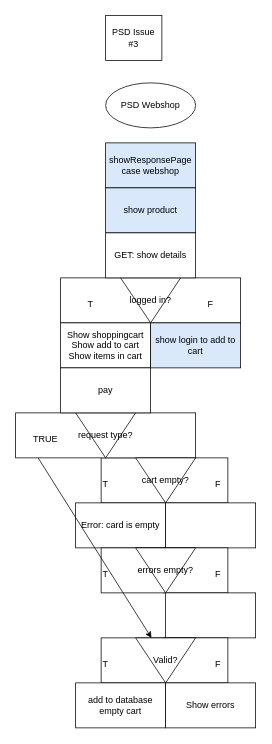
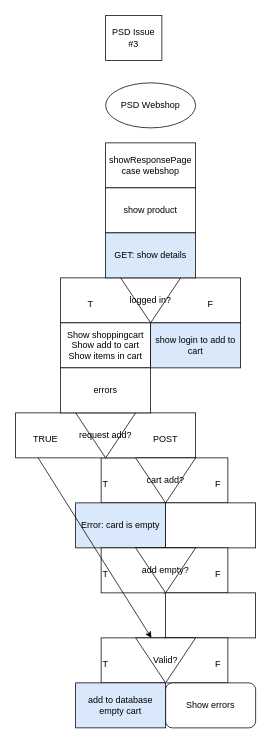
  <mxCell id="0" />
  <mxCell id="1" parent="0" />
  <mxCell id="2" value="" style="rounded=0;whiteSpace=wrap;html=1;" vertex="1" parent="1"><mxGeometry x="217" y="610" width="86" height="60" as="geometry" /></mxCell>
  <mxCell id="3" value="" style="rounded=0;whiteSpace=wrap;html=1;" vertex="1" parent="1"><mxGeometry x="134" y="610" width="86" height="60" as="geometry" /></mxCell>
  <mxCell id="4" value="" style="rounded=0;whiteSpace=wrap;html=1;" vertex="1" parent="1"><mxGeometry x="80" y="370" width="120" height="60" as="geometry" /></mxCell>
  <mxCell id="5" value="" style="rounded=0;whiteSpace=wrap;html=1;" vertex="1" parent="1"><mxGeometry x="200" y="370" width="120" height="60" as="geometry" /></mxCell>
  <mxCell id="6" value="" style="rounded=0;whiteSpace=wrap;html=1;" vertex="1" parent="1"><mxGeometry x="20" y="550" width="120" height="60" as="geometry" /></mxCell>
  <mxCell id="7" value="" style="rounded=0;whiteSpace=wrap;html=1;" vertex="1" parent="1"><mxGeometry x="140" y="550" width="120" height="60" as="geometry" /></mxCell>
  <mxCell id="8" value="PSD Issue #3" style="rounded=0;whiteSpace=wrap;html=1;" vertex="1" parent="1"><mxGeometry x="140" y="20" width="75" height="60" as="geometry" /></mxCell>
  <mxCell id="9" value="PSD Webshop" style="ellipse;whiteSpace=wrap;html=1;" vertex="1" parent="1"><mxGeometry x="140" y="110" width="120" height="60" as="geometry" /></mxCell>
- <mxCell id="10" value="showResponsePage case webshop" style="rounded=0;whiteSpace=wrap;html=1;fillColor=#dae8fc;" vertex="1" parent="1"><mxGeometry x="140" y="190" width="120" height="60" as="geometry" /></mxCell>
- <mxCell id="11" value="request type?" style="triangle;whiteSpace=wrap;html=1;direction=south;" vertex="1" parent="1"><mxGeometry x="100" y="550" width="80" height="60" as="geometry" /></mxCell>
+ <mxCell id="10" value="showResponsePage case webshop" style="rounded=0;whiteSpace=wrap;html=1;" vertex="1" parent="1"><mxGeometry x="140" y="190" width="120" height="60" as="geometry" /></mxCell>
+ <mxCell id="11" value="request add?" style="triangle;whiteSpace=wrap;html=1;direction=south;" vertex="1" parent="1"><mxGeometry x="100" y="550" width="80" height="60" as="geometry" /></mxCell>
  <mxCell id="12" value="Show shoppingcart&lt;br&gt;Show add to cart&lt;br&gt;Show items in cart" style="rounded=0;whiteSpace=wrap;html=1;" vertex="1" parent="1"><mxGeometry x="80" y="430" width="120" height="60" as="geometry" /></mxCell>
+ <mxCell id="13" value="POST" style="text;html=1;strokeColor=none;fillColor=none;align=center;verticalAlign=middle;whiteSpace=wrap;rounded=0;" vertex="1" parent="1"><mxGeometry x="190" y="570" width="60" height="30" as="geometry" /></mxCell>
  <mxCell id="14" value="TRUE" style="text;html=1;strokeColor=none;fillColor=none;align=center;verticalAlign=middle;whiteSpace=wrap;rounded=0;" vertex="1" parent="1"><mxGeometry x="30" y="570" width="60" height="30" as="geometry" /></mxCell>
  <mxCell id="15" value="&lt;span&gt;logged in?&lt;br&gt;&lt;/span&gt;" style="triangle;whiteSpace=wrap;html=1;direction=south;" vertex="1" parent="1"><mxGeometry x="160" y="370" width="80" height="60" as="geometry" /></mxCell>
  <mxCell id="16" value="show login to add to cart" style="rounded=0;whiteSpace=wrap;html=1;fillColor=#dae8fc;" vertex="1" parent="1"><mxGeometry x="200" y="430" width="120" height="60" as="geometry" /></mxCell>
  <mxCell id="17" value="F" style="text;html=1;strokeColor=none;fillColor=none;align=center;verticalAlign=middle;whiteSpace=wrap;rounded=0;" vertex="1" parent="1"><mxGeometry x="250" y="390" width="60" height="30" as="geometry" /></mxCell>
  <mxCell id="18" value="T" style="text;html=1;strokeColor=none;fillColor=none;align=center;verticalAlign=middle;whiteSpace=wrap;rounded=0;" vertex="1" parent="1"><mxGeometry x="90" y="390" width="60" height="30" as="geometry" /></mxCell>
- <mxCell id="19" value="Error: card is empty" style="rounded=0;whiteSpace=wrap;html=1;" vertex="1" parent="1"><mxGeometry x="100" y="670" width="120" height="60" as="geometry" /></mxCell>
- <mxCell id="20" value="show product" style="rounded=0;whiteSpace=wrap;html=1;fillColor=#dae8fc;" vertex="1" parent="1"><mxGeometry x="140" y="250" width="120" height="60" as="geometry" /></mxCell>
- <mxCell id="21" value="GET: show details" style="rounded=0;whiteSpace=wrap;html=1;" vertex="1" parent="1"><mxGeometry x="140" y="310" width="120" height="60" as="geometry" /></mxCell>
- <mxCell id="22" value="pay" style="rounded=0;whiteSpace=wrap;html=1;" vertex="1" parent="1"><mxGeometry x="80" y="490" width="120" height="60" as="geometry" /></mxCell>
- <mxCell id="23" value="cart empty?" style="triangle;whiteSpace=wrap;html=1;direction=south;" vertex="1" parent="1"><mxGeometry x="180" y="610" width="80" height="60" as="geometry" /></mxCell>
+ <mxCell id="19" value="Error: card is empty" style="rounded=0;whiteSpace=wrap;html=1;fillColor=#dae8fc;" vertex="1" parent="1"><mxGeometry x="100" y="670" width="120" height="60" as="geometry" /></mxCell>
+ <mxCell id="20" value="show product" style="rounded=0;whiteSpace=wrap;html=1;" vertex="1" parent="1"><mxGeometry x="140" y="250" width="120" height="60" as="geometry" /></mxCell>
+ <mxCell id="21" value="GET: show details" style="rounded=0;whiteSpace=wrap;html=1;fillColor=#dae8fc;" vertex="1" parent="1"><mxGeometry x="140" y="310" width="120" height="60" as="geometry" /></mxCell>
+ <mxCell id="22" value="errors" style="rounded=0;whiteSpace=wrap;html=1;" vertex="1" parent="1"><mxGeometry x="80" y="490" width="120" height="60" as="geometry" /></mxCell>
+ <mxCell id="23" value="cart add?" style="triangle;whiteSpace=wrap;html=1;direction=south;" vertex="1" parent="1"><mxGeometry x="180" y="610" width="80" height="60" as="geometry" /></mxCell>
  <mxCell id="24" value="T" style="text;html=1;strokeColor=none;fillColor=none;align=center;verticalAlign=middle;whiteSpace=wrap;rounded=0;" vertex="1" parent="1"><mxGeometry x="110" y="630" width="60" height="30" as="geometry" /></mxCell>
  <mxCell id="25" value="F" style="text;html=1;strokeColor=none;fillColor=none;align=center;verticalAlign=middle;whiteSpace=wrap;rounded=0;" vertex="1" parent="1"><mxGeometry x="260" y="630" width="60" height="30" as="geometry" /></mxCell>
  <mxCell id="26" value="" style="rounded=0;whiteSpace=wrap;html=1;" vertex="1" parent="1"><mxGeometry x="220" y="670" width="120" height="60" as="geometry" /></mxCell>
  <mxCell id="27" value="" style="rounded=0;whiteSpace=wrap;html=1;" vertex="1" parent="1"><mxGeometry x="217" y="730" width="86" height="60" as="geometry" /></mxCell>
  <mxCell id="28" value="" style="rounded=0;whiteSpace=wrap;html=1;" vertex="1" parent="1"><mxGeometry x="134" y="730" width="86" height="60" as="geometry" /></mxCell>
- <mxCell id="29" value="errors empty?" style="triangle;whiteSpace=wrap;html=1;direction=south;" vertex="1" parent="1"><mxGeometry x="180" y="730" width="80" height="60" as="geometry" /></mxCell>
+ <mxCell id="29" value="add empty?" style="triangle;whiteSpace=wrap;html=1;direction=south;" vertex="1" parent="1"><mxGeometry x="180" y="730" width="80" height="60" as="geometry" /></mxCell>
  <mxCell id="30" value="T" style="text;html=1;strokeColor=none;fillColor=none;align=center;verticalAlign=middle;whiteSpace=wrap;rounded=0;" vertex="1" parent="1"><mxGeometry x="110" y="750" width="60" height="30" as="geometry" /></mxCell>
  <mxCell id="31" value="F" style="text;html=1;strokeColor=none;fillColor=none;align=center;verticalAlign=middle;whiteSpace=wrap;rounded=0;" vertex="1" parent="1"><mxGeometry x="260" y="750" width="60" height="30" as="geometry" /></mxCell>
  <mxCell id="32" value="" style="rounded=0;whiteSpace=wrap;html=1;" vertex="1" parent="1"><mxGeometry x="220" y="790" width="120" height="60" as="geometry" /></mxCell>
  <mxCell id="33" value="" style="rounded=0;whiteSpace=wrap;html=1;" vertex="1" parent="1"><mxGeometry x="217" y="850" width="86" height="60" as="geometry" /></mxCell>
  <mxCell id="34" value="" style="rounded=0;whiteSpace=wrap;html=1;" vertex="1" parent="1"><mxGeometry x="134" y="850" width="86" height="60" as="geometry" /></mxCell>
- <mxCell id="35" value="add to database&lt;br&gt;empty cart" style="rounded=0;whiteSpace=wrap;html=1;" vertex="1" parent="1"><mxGeometry x="100" y="910" width="120" height="60" as="geometry" /></mxCell>
+ <mxCell id="35" value="add to database&lt;br&gt;empty cart" style="rounded=0;whiteSpace=wrap;html=1;fillColor=#dae8fc;" vertex="1" parent="1"><mxGeometry x="100" y="910" width="120" height="60" as="geometry" /></mxCell>
  <mxCell id="36" value="Valid?" style="triangle;whiteSpace=wrap;html=1;direction=south;" vertex="1" parent="1"><mxGeometry x="180" y="850" width="80" height="60" as="geometry" /></mxCell>
  <mxCell id="37" value="T" style="text;html=1;strokeColor=none;fillColor=none;align=center;verticalAlign=middle;whiteSpace=wrap;rounded=0;" vertex="1" parent="1"><mxGeometry x="110" y="870" width="60" height="30" as="geometry" /></mxCell>
  <mxCell id="38" value="F" style="text;html=1;strokeColor=none;fillColor=none;align=center;verticalAlign=middle;whiteSpace=wrap;rounded=0;" vertex="1" parent="1"><mxGeometry x="260" y="870" width="60" height="30" as="geometry" /></mxCell>
- <mxCell id="39" value="Show errors" style="rounded=0;whiteSpace=wrap;html=1;" vertex="1" parent="1"><mxGeometry x="220" y="910" width="120" height="60" as="geometry" /></mxCell>
+ <mxCell id="39" value="Show errors" style="whiteSpace=wrap;html=1;rounded=1;" vertex="1" parent="1"><mxGeometry x="220" y="910" width="120" height="60" as="geometry" /></mxCell>
  <mxCell id="40" style="edgeStyle=none;html=1;exitX=0.25;exitY=1;exitDx=0;exitDy=0;" edge="1" parent="1" source="6" target="36"><mxGeometry relative="1" as="geometry" /></mxCell>
